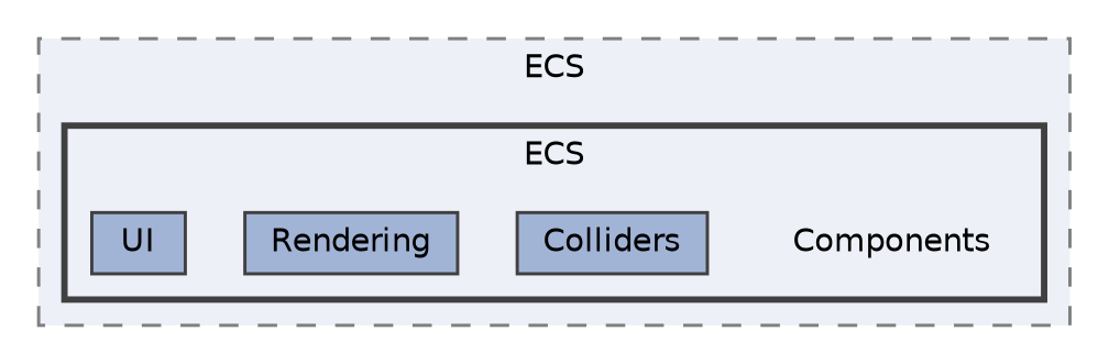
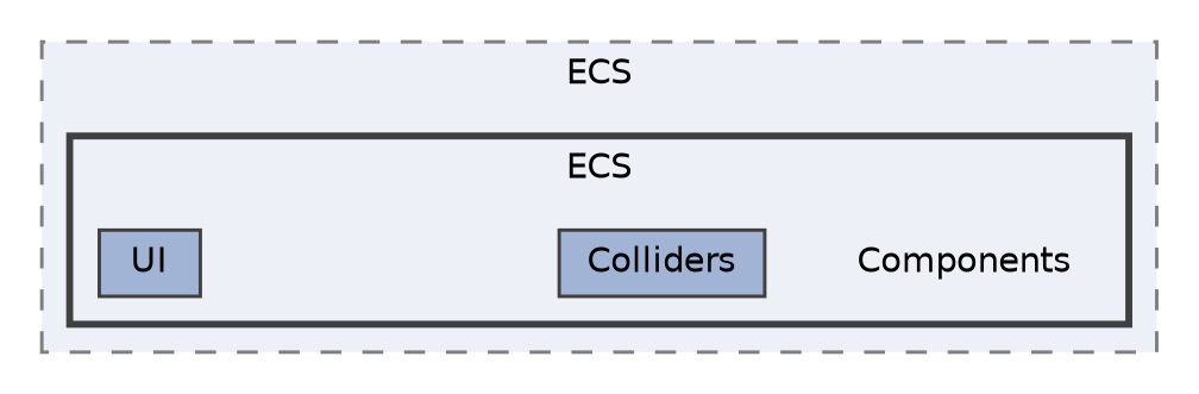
  digraph {
    compound=true
    node [fontname=Helvetica fontsize=10 shape=box color=grey25 fillcolor="#a2b4d6" style=filled]
    n1 [height=0.2 label=Components shape=plaintext width=0.4 color="" fillcolor="" style=""]
    n2 [height=0.2 label=Colliders width=0.4]
-   n3 [height=0.2 label=Rendering width=0.4]
    n4 [height=0.2 label=UI width=0.4]
    subgraph cluster_1 {
      bgcolor="#edf0f7"
      fontname=Helvetica
      fontsize=10
      label=ECS
      pencolor=grey50
      style="filled,dashed"
      subgraph cluster_2 {
        bgcolor="#edf0f7"
        fontname=Helvetica
        fontsize=10
        pencolor=grey25
        style="filled,bold"
        n1
        n2
-       n3
        n4
      }
    }
  }
